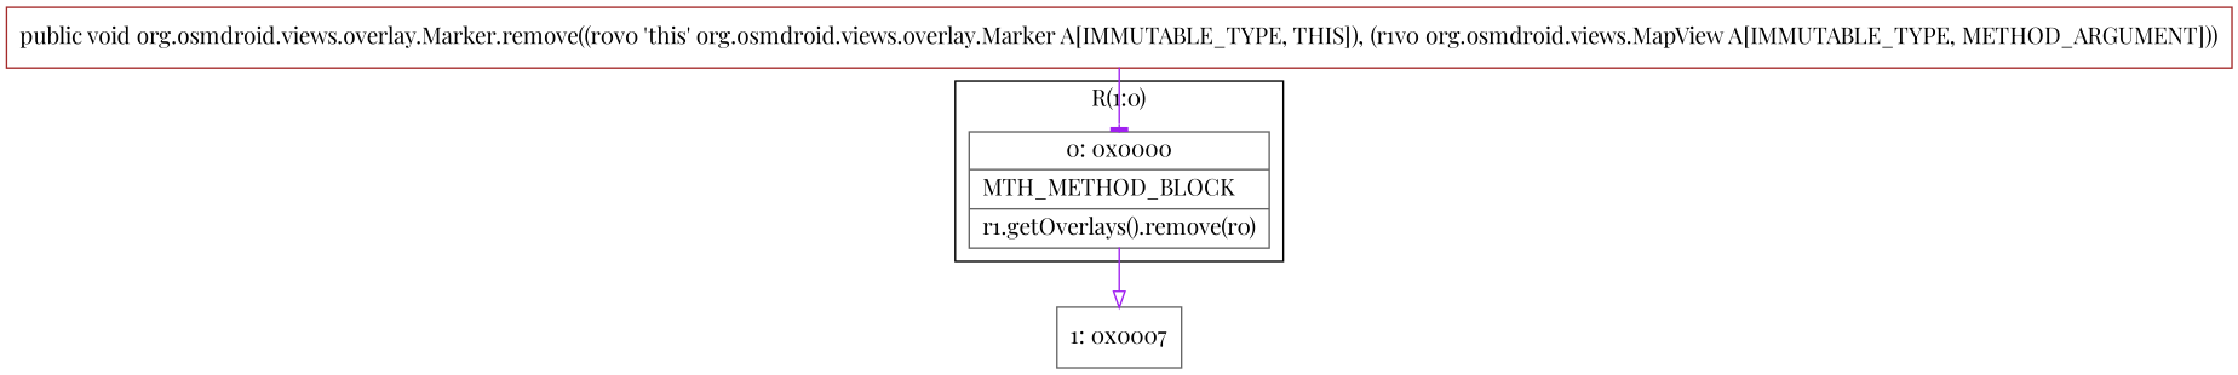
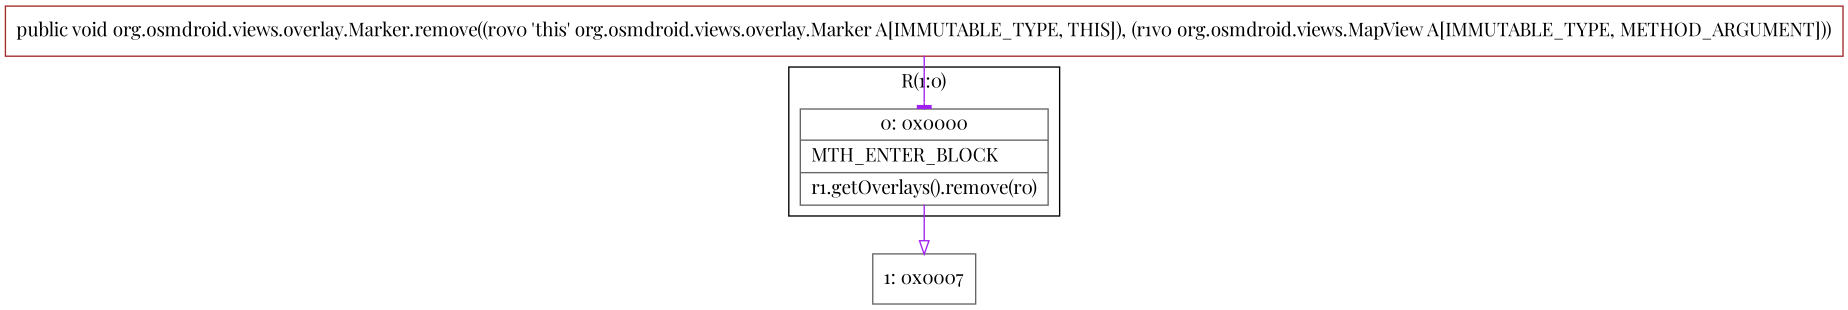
  digraph {
    fontname="Playfair Display"
    node [color=gray40 shape=record fontname="Playfair Display"]
    edge [color=purple fontname="Playfair Display"]
-   n1 [label="{0\:\ 0x0000|MTH_METHOD_BLOCK\l|r1.getOverlays().remove(r0)\l}"]
+   n1 [label="{0\:\ 0x0000|MTH_ENTER_BLOCK\l|r1.getOverlays().remove(r0)\l}"]
    n2 [label="{1\:\ 0x0007}"]
    n3 [label="{public void org.osmdroid.views.overlay.Marker.remove((r0v0 'this' org.osmdroid.views.overlay.Marker A[IMMUTABLE_TYPE, THIS]), (r1v0 org.osmdroid.views.MapView A[IMMUTABLE_TYPE, METHOD_ARGUMENT])) }" color=brown]
    subgraph cluster_1 {
      label="R(1:0)"
      n1
    }
    n1 -> n2 [arrowhead=onormal]
    n3 -> n1 [arrowhead=tee]
  }
